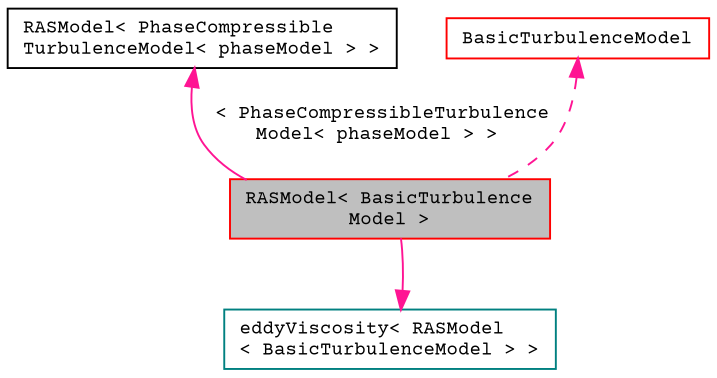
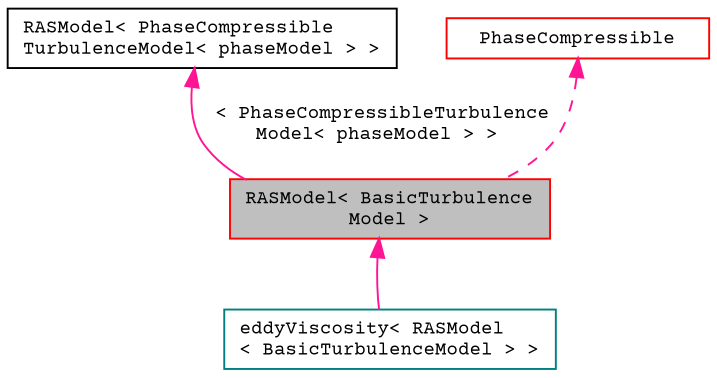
  digraph {
    fontname="Courier Prime"
    rankdir=TB
    node [color=red fontname="Courier Prime" fontsize=10 shape=record]
    edge [color=deeppink dir=back fontname="Courier Prime" fontsize=10 labelfontname=FreeSans labelfontsize=10 style=solid]
    n1 [fillcolor=grey75 fontcolor=black height=0.2 label="RASModel\< BasicTurbulence\lModel \>" style=filled width=0.4]
    n2 [color=teal height=0.2 label="eddyViscosity\< RASModel\l\< BasicTurbulenceModel \> \>" width=0.4]
    n3 [color=black height=0.2 label="RASModel\< PhaseCompressible\lTurbulenceModel\< phaseModel \> \>" width=0.4]
-   n4 [height=0.2 label=BasicTurbulenceModel width=0.4]
-   n2 -> n1
+   n4 [height=0.2 label=PhaseCompressible width=0.4]
+   n1 -> n2
    n3 -> n1 [label=" \< PhaseCompressibleTurbulence\lModel\< phaseModel \> \>"]
    n4 -> n1 [style=dashed]
  }
